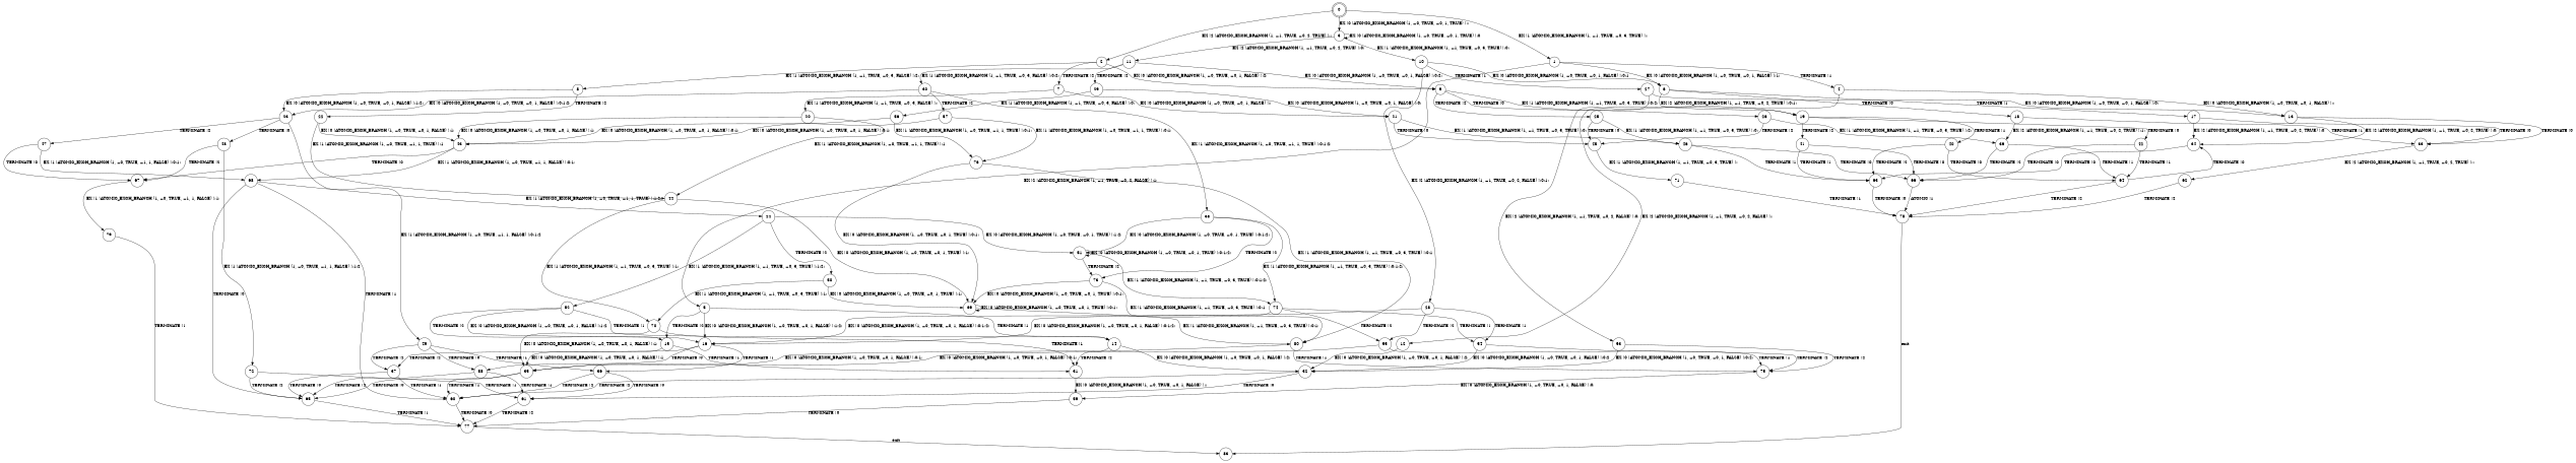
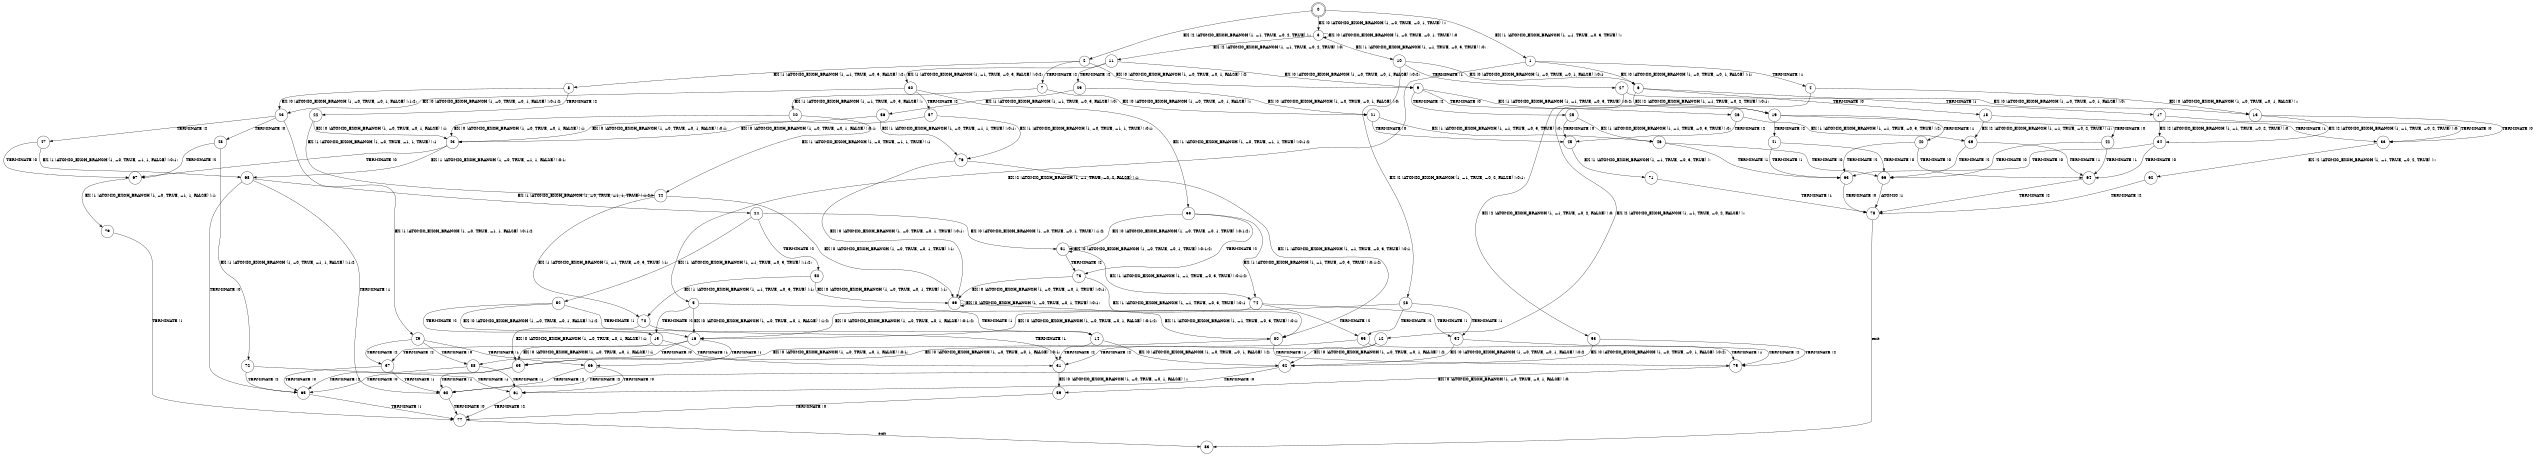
  digraph {
    node [shape=circle]
    0 [peripheries=2]
    1
    2
    3
    4
    5
    6
    7
    8
    9
    10
    11
    12
    13
    14
    15
    16
    17
    18
    19
    20
    21
    22
    23
    25
    26
    27
    28
    29
    30
    31
    32
    33
    34
    35
    36
    37
    n38 [label=88]
    39
    40
    41
    42
    43
    44
    45
    46
    47
    48
    49
    24
    50
    51
    52
    53
    54
    55
    56
    57
    58
    59
    60
    61
    62
    63
    64
    65
    66
    67
    68
    69
    70
    71
    72
    73
    74
    75
    76
    77
    78
    79
    80
    n82 [label=83]
    0 -> 1 [label="EX !1 !ATOMIC_EXCH_BRANCH (1, +1, TRUE, +0, 3, TRUE) !::"]
    0 -> 2 [label="EX !2 !ATOMIC_EXCH_BRANCH (1, +1, TRUE, +0, 2, TRUE) !::"]
    0 -> 3 [label="EX !0 !ATOMIC_EXCH_BRANCH (1, +0, TRUE, +0, 1, TRUE) !::"]
    1 -> 4 [label="TERMINATE !1"]
    1 -> 5 [label="EX !2 !ATOMIC_EXCH_BRANCH (1, +1, TRUE, +0, 2, FALSE) !:1:"]
    1 -> 6 [label="EX !0 !ATOMIC_EXCH_BRANCH (1, +0, TRUE, +0, 1, FALSE) !:1:"]
    2 -> 7 [label="TERMINATE !2"]
    2 -> 8 [label="EX !1 !ATOMIC_EXCH_BRANCH (1, +1, TRUE, +0, 3, FALSE) !:2:"]
    2 -> 9 [label="EX !0 !ATOMIC_EXCH_BRANCH (1, +0, TRUE, +0, 1, FALSE) !:2:"]
    3 -> 3 [label="EX !0 !ATOMIC_EXCH_BRANCH (1, +0, TRUE, +0, 1, TRUE) !:0:"]
    3 -> 10 [label="EX !1 !ATOMIC_EXCH_BRANCH (1, +1, TRUE, +0, 3, TRUE) !:0:"]
    3 -> 11 [label="EX !2 !ATOMIC_EXCH_BRANCH (1, +1, TRUE, +0, 2, TRUE) !:0:"]
    4 -> 12 [label="EX !2 !ATOMIC_EXCH_BRANCH (1, +1, TRUE, +0, 2, FALSE) !::"]
    4 -> 13 [label="EX !0 !ATOMIC_EXCH_BRANCH (1, +0, TRUE, +0, 1, FALSE) !::"]
    5 -> 14 [label="TERMINATE !1"]
    5 -> 15 [label="TERMINATE !2"]
    5 -> 16 [label="EX !0 !ATOMIC_EXCH_BRANCH (1, +0, TRUE, +0, 1, FALSE) !:1:2:"]
    6 -> 17 [label="TERMINATE !1"]
    6 -> 18 [label="TERMINATE !0"]
    6 -> 19 [label="EX !2 !ATOMIC_EXCH_BRANCH (1, +1, TRUE, +0, 2, TRUE) !:0:1:"]
    7 -> 20 [label="EX !1 !ATOMIC_EXCH_BRANCH (1, +1, TRUE, +0, 3, FALSE) !::"]
    7 -> 21 [label="EX !0 !ATOMIC_EXCH_BRANCH (1, +0, TRUE, +0, 1, FALSE) !::"]
    8 -> 22 [label="TERMINATE !2"]
    8 -> 23 [label="EX !0 !ATOMIC_EXCH_BRANCH (1, +0, TRUE, +0, 1, FALSE) !:1:2:"]
    9 -> 19 [label="EX !1 !ATOMIC_EXCH_BRANCH (1, +1, TRUE, +0, 3, TRUE) !:0:2:"]
    9 -> 25 [label="TERMINATE !2"]
    9 -> 26 [label="TERMINATE !0"]
    10 -> 6 [label="EX !0 !ATOMIC_EXCH_BRANCH (1, +0, TRUE, +0, 1, FALSE) !:0:1:"]
    10 -> 27 [label="TERMINATE !1"]
    10 -> 28 [label="EX !2 !ATOMIC_EXCH_BRANCH (1, +1, TRUE, +0, 2, FALSE) !:0:1:"]
    11 -> 9 [label="EX !0 !ATOMIC_EXCH_BRANCH (1, +0, TRUE, +0, 1, FALSE) !:0:2:"]
    11 -> 29 [label="TERMINATE !2"]
    11 -> 30 [label="EX !1 !ATOMIC_EXCH_BRANCH (1, +1, TRUE, +0, 3, FALSE) !:0:2:"]
+   12 -> 31 [label="TERMINATE !2"]
    12 -> 32 [label="EX !0 !ATOMIC_EXCH_BRANCH (1, +0, TRUE, +0, 1, FALSE) !:2:"]
    13 -> 33 [label="TERMINATE !0"]
    13 -> 34 [label="EX !2 !ATOMIC_EXCH_BRANCH (1, +1, TRUE, +0, 2, TRUE) !:0:"]
    14 -> 31 [label="TERMINATE !2"]
    14 -> 32 [label="EX !0 !ATOMIC_EXCH_BRANCH (1, +0, TRUE, +0, 1, FALSE) !:2:"]
    15 -> 31 [label="TERMINATE !1"]
    15 -> 35 [label="EX !0 !ATOMIC_EXCH_BRANCH (1, +0, TRUE, +0, 1, FALSE) !:1:"]
    16 -> 36 [label="TERMINATE !1"]
    16 -> 37 [label="TERMINATE !2"]
    16 -> n38 [label="TERMINATE !0"]
    17 -> 33 [label="TERMINATE !0"]
    17 -> 34 [label="EX !2 !ATOMIC_EXCH_BRANCH (1, +1, TRUE, +0, 2, TRUE) !:0:"]
    18 -> 33 [label="TERMINATE !1"]
    18 -> 39 [label="EX !2 !ATOMIC_EXCH_BRANCH (1, +1, TRUE, +0, 2, TRUE) !:1:"]
    19 -> 40 [label="TERMINATE !1"]
    19 -> 41 [label="TERMINATE !2"]
    19 -> 42 [label="TERMINATE !0"]
    20 -> 43 [label="EX !0 !ATOMIC_EXCH_BRANCH (1, +0, TRUE, +0, 1, FALSE) !:1:"]
    20 -> 44 [label="EX !1 !ATOMIC_EXCH_BRANCH (1, +0, TRUE, +1, 1, TRUE) !:1:"]
    21 -> 45 [label="TERMINATE !0"]
    21 -> 46 [label="EX !1 !ATOMIC_EXCH_BRANCH (1, +1, TRUE, +0, 3, TRUE) !:0:"]
    22 -> 43 [label="EX !0 !ATOMIC_EXCH_BRANCH (1, +0, TRUE, +0, 1, FALSE) !:1:"]
    22 -> 44 [label="EX !1 !ATOMIC_EXCH_BRANCH (1, +0, TRUE, +1, 1, TRUE) !:1:"]
    23 -> 47 [label="TERMINATE !2"]
    23 -> 48 [label="TERMINATE !0"]
    23 -> 49 [label="EX !1 !ATOMIC_EXCH_BRANCH (1, +0, TRUE, +1, 1, FALSE) !:0:1:2:"]
    25 -> 45 [label="TERMINATE !0"]
    25 -> 46 [label="EX !1 !ATOMIC_EXCH_BRANCH (1, +1, TRUE, +0, 3, TRUE) !:0:"]
    26 -> 39 [label="EX !1 !ATOMIC_EXCH_BRANCH (1, +1, TRUE, +0, 3, TRUE) !:2:"]
    26 -> 45 [label="TERMINATE !2"]
    27 -> 13 [label="EX !0 !ATOMIC_EXCH_BRANCH (1, +0, TRUE, +0, 1, FALSE) !:0:"]
    27 -> 53 [label="EX !2 !ATOMIC_EXCH_BRANCH (1, +1, TRUE, +0, 2, FALSE) !:0:"]
    28 -> 16 [label="EX !0 !ATOMIC_EXCH_BRANCH (1, +0, TRUE, +0, 1, FALSE) !:0:1:2:"]
    28 -> 54 [label="TERMINATE !1"]
    28 -> 55 [label="TERMINATE !2"]
    29 -> 21 [label="EX !0 !ATOMIC_EXCH_BRANCH (1, +0, TRUE, +0, 1, FALSE) !:0:"]
    29 -> 56 [label="EX !1 !ATOMIC_EXCH_BRANCH (1, +1, TRUE, +0, 3, FALSE) !:0:"]
    30 -> 23 [label="EX !0 !ATOMIC_EXCH_BRANCH (1, +0, TRUE, +0, 1, FALSE) !:0:1:2:"]
    30 -> 57 [label="TERMINATE !2"]
    30 -> 58 [label="EX !1 !ATOMIC_EXCH_BRANCH (1, +0, TRUE, +1, 1, TRUE) !:0:1:2:"]
    31 -> 59 [label="EX !0 !ATOMIC_EXCH_BRANCH (1, +0, TRUE, +0, 1, FALSE) !::"]
    32 -> 60 [label="TERMINATE !2"]
    32 -> 61 [label="TERMINATE !0"]
    33 -> 62 [label="EX !2 !ATOMIC_EXCH_BRANCH (1, +1, TRUE, +0, 2, TRUE) !::"]
    34 -> 63 [label="TERMINATE !0"]
-   64 -> 34 [label="TERMINATE !0"]
+   34 -> 64 [label="TERMINATE !0"]
    35 -> 60 [label="TERMINATE !1"]
    35 -> 65 [label="TERMINATE !0"]
    36 -> 60 [label="TERMINATE !2"]
    36 -> 61 [label="TERMINATE !0"]
    37 -> 60 [label="TERMINATE !1"]
    37 -> 65 [label="TERMINATE !0"]
    n38 -> 61 [label="TERMINATE !1"]
    n38 -> 65 [label="TERMINATE !2"]
    39 -> 64 [label="TERMINATE !1"]
    39 -> 66 [label="TERMINATE !2"]
    40 -> 63 [label="TERMINATE !2"]
    40 -> 64 [label="TERMINATE !0"]
    41 -> 63 [label="TERMINATE !1"]
    41 -> 66 [label="TERMINATE !0"]
    42 -> 64 [label="TERMINATE !1"]
    42 -> 66 [label="TERMINATE !0"]
    43 -> 67 [label="TERMINATE !0"]
    43 -> 68 [label="EX !1 !ATOMIC_EXCH_BRANCH (1, +0, TRUE, +1, 1, FALSE) !:0:1:"]
    44 -> 69 [label="EX !0 !ATOMIC_EXCH_BRANCH (1, +0, TRUE, +0, 1, TRUE) !:1:"]
    44 -> 70 [label="EX !1 !ATOMIC_EXCH_BRANCH (1, +1, TRUE, +0, 3, TRUE) !:1:"]
    45 -> 71 [label="EX !1 !ATOMIC_EXCH_BRANCH (1, +1, TRUE, +0, 3, TRUE) !::"]
    46 -> 63 [label="TERMINATE !1"]
    46 -> 66 [label="TERMINATE !0"]
    47 -> 67 [label="TERMINATE !0"]
    47 -> 68 [label="EX !1 !ATOMIC_EXCH_BRANCH (1, +0, TRUE, +1, 1, FALSE) !:0:1:"]
    48 -> 67 [label="TERMINATE !2"]
    48 -> 72 [label="EX !1 !ATOMIC_EXCH_BRANCH (1, +0, TRUE, +1, 1, FALSE) !:1:2:"]
    49 -> 36 [label="TERMINATE !1"]
    49 -> 37 [label="TERMINATE !2"]
    49 -> n38 [label="TERMINATE !0"]
    24 -> 50 [label="TERMINATE !2"]
    24 -> 51 [label="EX !0 !ATOMIC_EXCH_BRANCH (1, +0, TRUE, +0, 1, TRUE) !:1:2:"]
    24 -> 52 [label="EX !1 !ATOMIC_EXCH_BRANCH (1, +1, TRUE, +0, 3, TRUE) !:1:2:"]
    50 -> 69 [label="EX !0 !ATOMIC_EXCH_BRANCH (1, +0, TRUE, +0, 1, TRUE) !:1:"]
    50 -> 70 [label="EX !1 !ATOMIC_EXCH_BRANCH (1, +1, TRUE, +0, 3, TRUE) !:1:"]
    51 -> 51 [label="EX !0 !ATOMIC_EXCH_BRANCH (1, +0, TRUE, +0, 1, TRUE) !:0:1:2:"]
    51 -> 73 [label="TERMINATE !2"]
    51 -> 74 [label="EX !1 !ATOMIC_EXCH_BRANCH (1, +1, TRUE, +0, 3, TRUE) !:0:1:2:"]
    52 -> 14 [label="TERMINATE !1"]
    52 -> 15 [label="TERMINATE !2"]
    52 -> 16 [label="EX !0 !ATOMIC_EXCH_BRANCH (1, +0, TRUE, +0, 1, FALSE) !:1:2:"]
    53 -> 32 [label="EX !0 !ATOMIC_EXCH_BRANCH (1, +0, TRUE, +0, 1, FALSE) !:0:2:"]
    53 -> 75 [label="TERMINATE !2"]
    54 -> 32 [label="EX !0 !ATOMIC_EXCH_BRANCH (1, +0, TRUE, +0, 1, FALSE) !:0:2:"]
    54 -> 75 [label="TERMINATE !2"]
    55 -> 35 [label="EX !0 !ATOMIC_EXCH_BRANCH (1, +0, TRUE, +0, 1, FALSE) !:0:1:"]
    55 -> 75 [label="TERMINATE !1"]
    56 -> 43 [label="EX !0 !ATOMIC_EXCH_BRANCH (1, +0, TRUE, +0, 1, FALSE) !:0:1:"]
    56 -> 76 [label="EX !1 !ATOMIC_EXCH_BRANCH (1, +0, TRUE, +1, 1, TRUE) !:0:1:"]
    57 -> 43 [label="EX !0 !ATOMIC_EXCH_BRANCH (1, +0, TRUE, +0, 1, FALSE) !:0:1:"]
    57 -> 76 [label="EX !1 !ATOMIC_EXCH_BRANCH (1, +0, TRUE, +1, 1, TRUE) !:0:1:"]
    58 -> 51 [label="EX !0 !ATOMIC_EXCH_BRANCH (1, +0, TRUE, +0, 1, TRUE) !:0:1:2:"]
    58 -> 73 [label="TERMINATE !2"]
    58 -> 74 [label="EX !1 !ATOMIC_EXCH_BRANCH (1, +1, TRUE, +0, 3, TRUE) !:0:1:2:"]
    59 -> 77 [label="TERMINATE !0"]
    60 -> 77 [label="TERMINATE !0"]
    61 -> 77 [label="TERMINATE !2"]
    62 -> 78 [label="TERMINATE !2"]
    63 -> 78 [label="TERMINATE !0"]
    64 -> 78 [label="TERMINATE !2"]
    65 -> 77 [label="TERMINATE !1"]
    66 -> 78 [label="ATOMIC !1"]
    67 -> 79 [label="EX !1 !ATOMIC_EXCH_BRANCH (1, +0, TRUE, +1, 1, FALSE) !:1:"]
    68 -> 24 [label="EX !1 !ATOMIC_EXCH_BRANCH (1, +0, TRUE, +1, 1, TRUE) !:1:2:"]
    68 -> 60 [label="TERMINATE !1"]
    68 -> 65 [label="TERMINATE !0"]
    69 -> 69 [label="EX !0 !ATOMIC_EXCH_BRANCH (1, +0, TRUE, +0, 1, TRUE) !:0:1:"]
    69 -> 80 [label="EX !1 !ATOMIC_EXCH_BRANCH (1, +1, TRUE, +0, 3, TRUE) !:0:1:"]
    70 -> 31 [label="TERMINATE !1"]
    70 -> 35 [label="EX !0 !ATOMIC_EXCH_BRANCH (1, +0, TRUE, +0, 1, FALSE) !:1:"]
    71 -> 78 [label="TERMINATE !1"]
    72 -> 61 [label="TERMINATE !1"]
    72 -> 65 [label="TERMINATE !2"]
    73 -> 69 [label="EX !0 !ATOMIC_EXCH_BRANCH (1, +0, TRUE, +0, 1, TRUE) !:0:1:"]
    73 -> 80 [label="EX !1 !ATOMIC_EXCH_BRANCH (1, +1, TRUE, +0, 3, TRUE) !:0:1:"]
    74 -> 16 [label="EX !0 !ATOMIC_EXCH_BRANCH (1, +0, TRUE, +0, 1, FALSE) !:0:1:2:"]
    74 -> 54 [label="TERMINATE !1"]
    74 -> 55 [label="TERMINATE !2"]
    75 -> 59 [label="EX !0 !ATOMIC_EXCH_BRANCH (1, +0, TRUE, +0, 1, FALSE) !:0:"]
    76 -> 69 [label="EX !0 !ATOMIC_EXCH_BRANCH (1, +0, TRUE, +0, 1, TRUE) !:0:1:"]
    76 -> 80 [label="EX !1 !ATOMIC_EXCH_BRANCH (1, +1, TRUE, +0, 3, TRUE) !:0:1:"]
    77 -> n82 [label=exit]
    78 -> n82 [label=exit]
    79 -> 77 [label="TERMINATE !1"]
    80 -> 35 [label="EX !0 !ATOMIC_EXCH_BRANCH (1, +0, TRUE, +0, 1, FALSE) !:0:1:"]
    80 -> 75 [label="TERMINATE !1"]
  }
